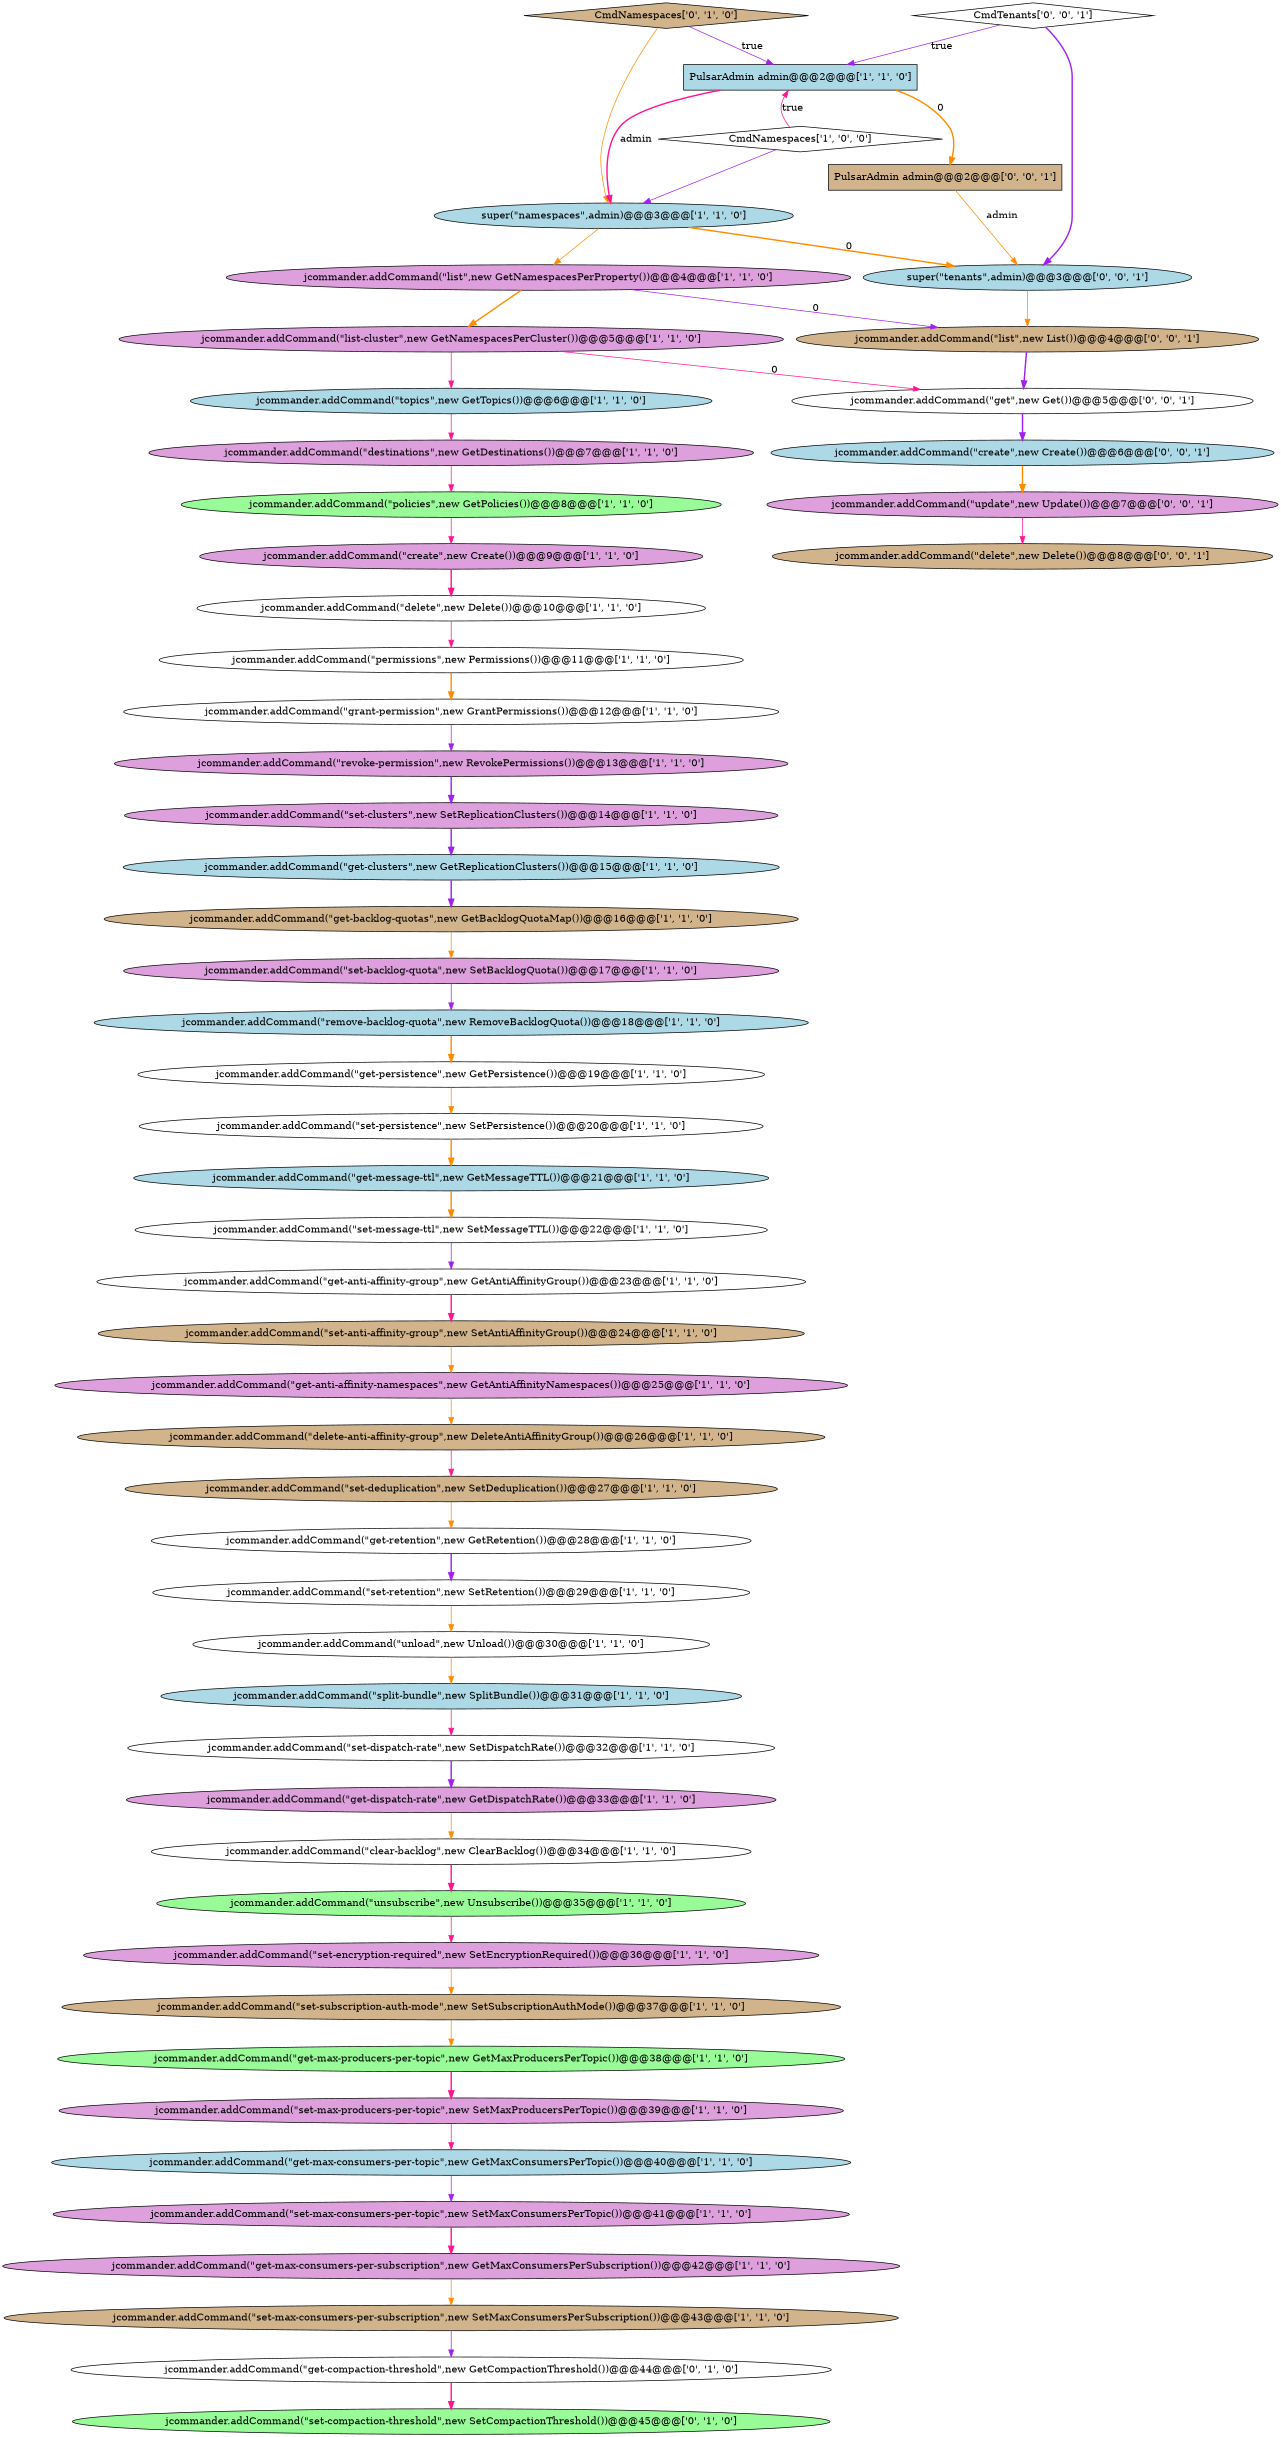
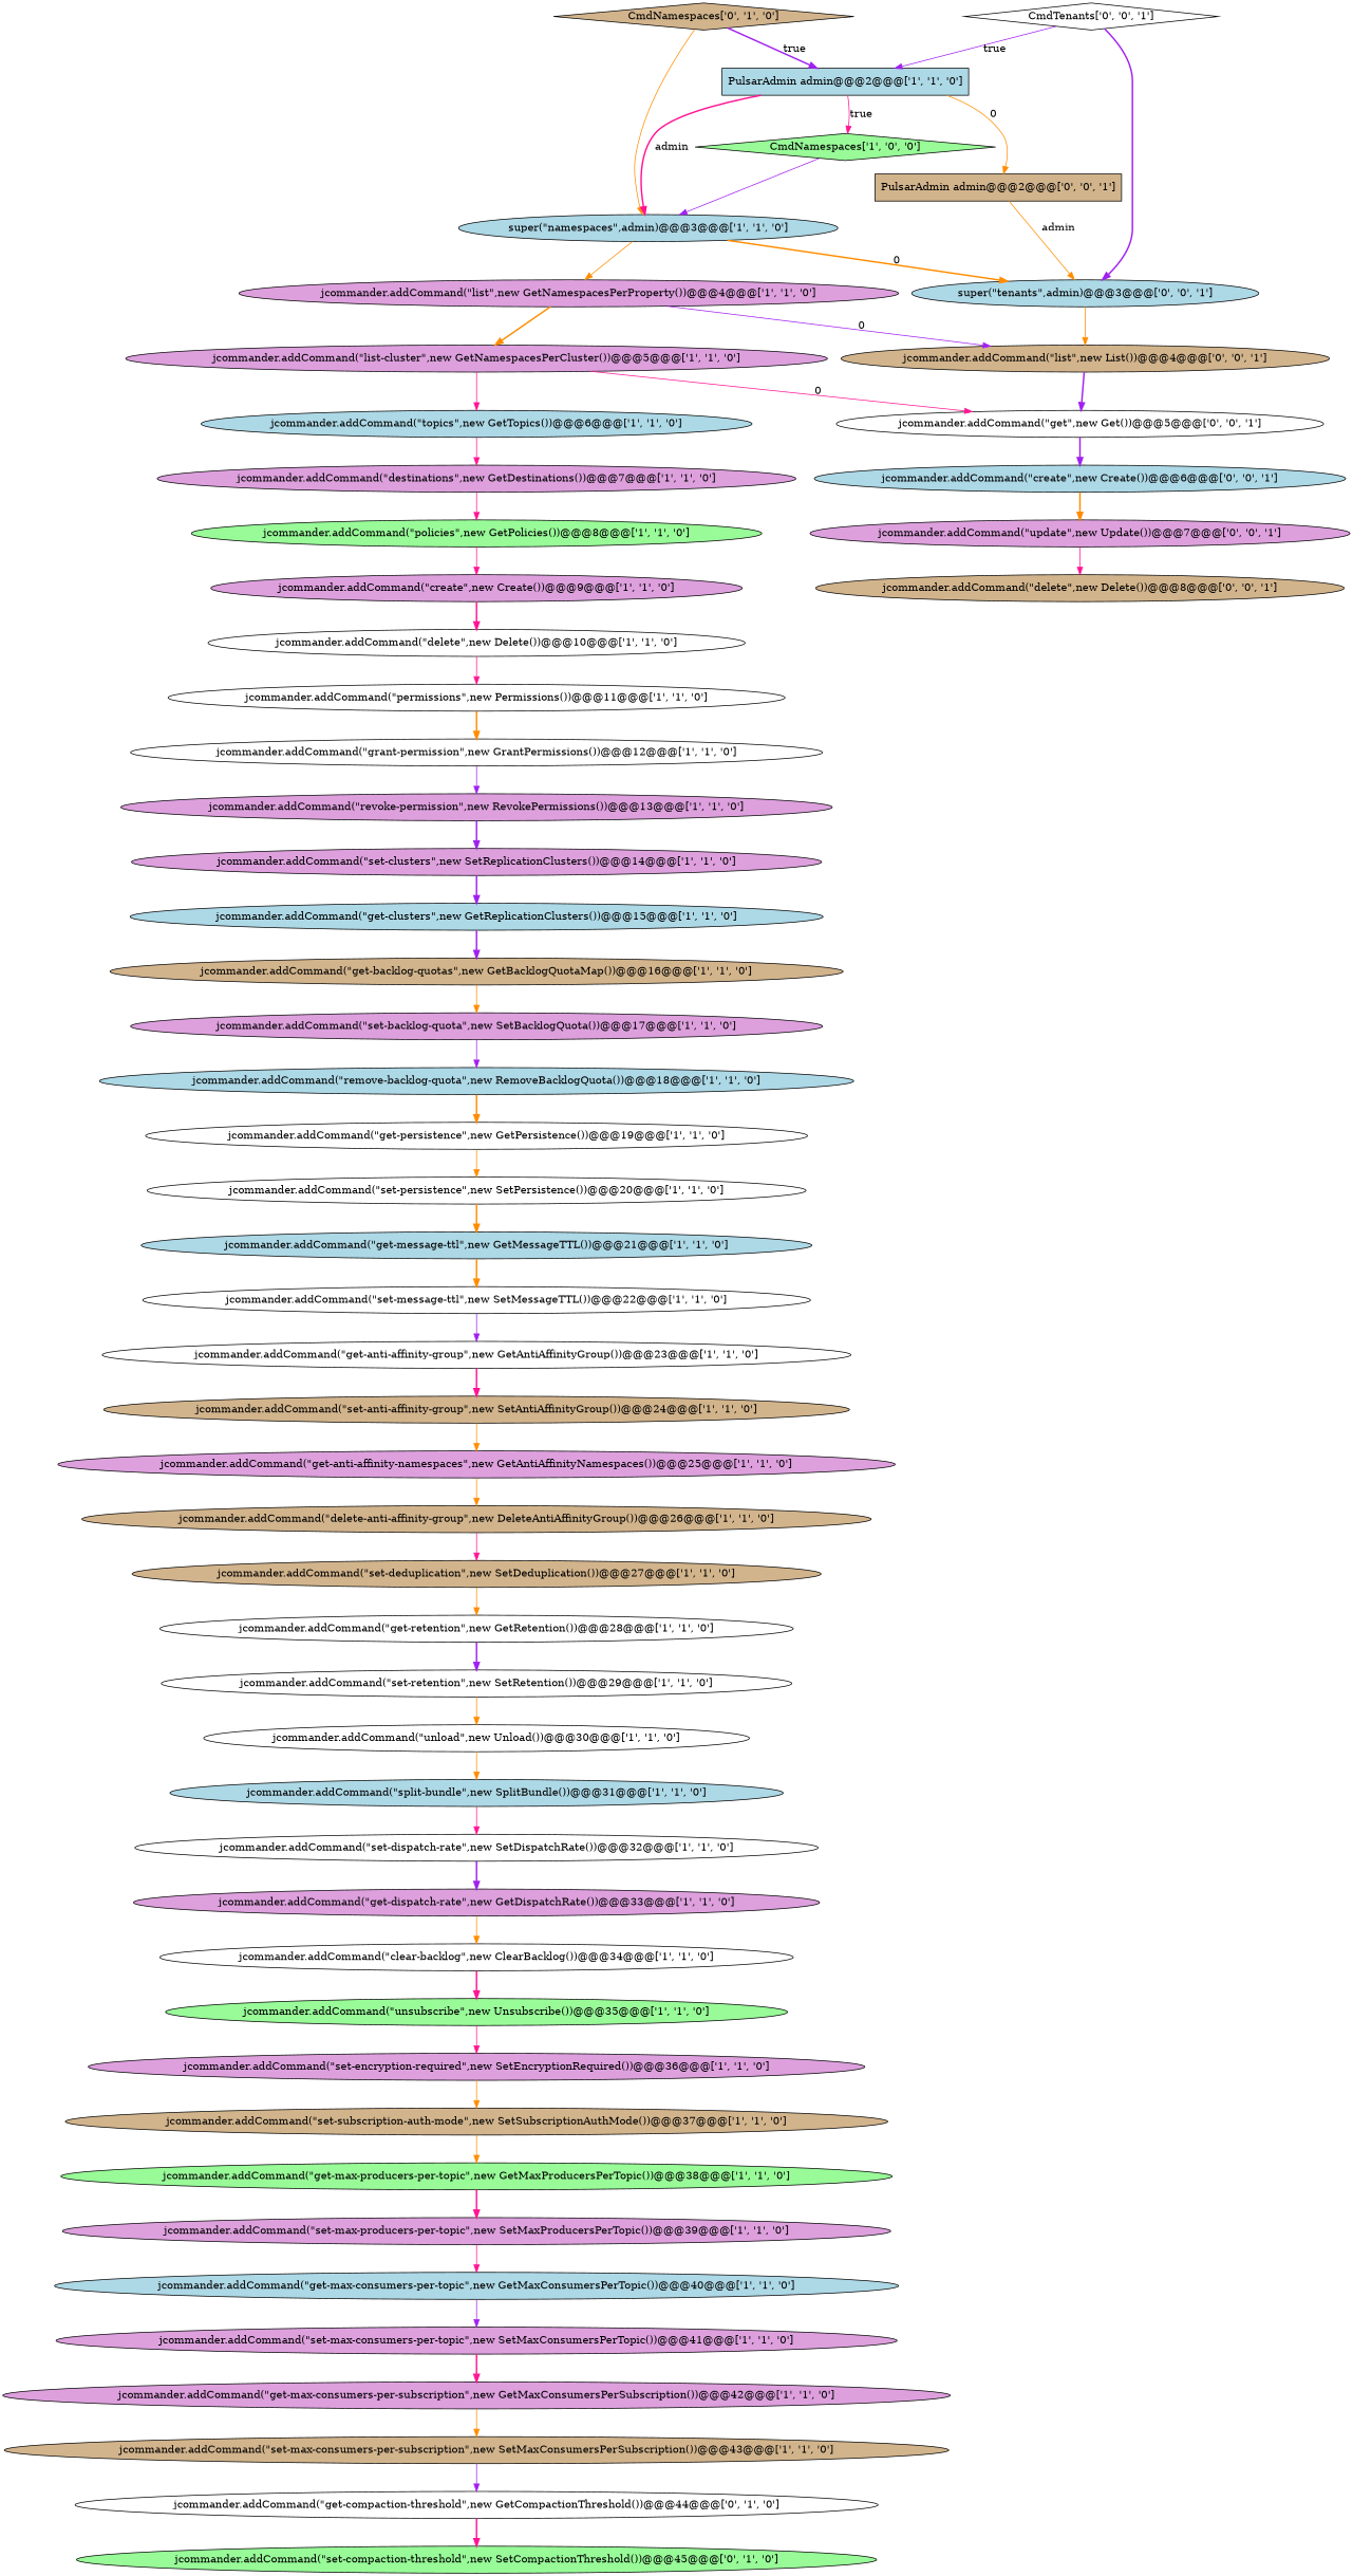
  digraph {
    node [fillcolor=white shape=ellipse style=filled]
    edge [color=darkorange style=solid]
    n1 [fillcolor=lightblue label="jcommander.addCommand(\"create\",new Create())@@@6@@@['0', '0', '1']"]
    n2 [fillcolor=plum label="jcommander.addCommand(\"update\",new Update())@@@7@@@['0', '0', '1']"]
    n3 [fillcolor=tan label="jcommander.addCommand(\"delete\",new Delete())@@@8@@@['0', '0', '1']"]
    n4 [label="jcommander.addCommand(\"set-dispatch-rate\",new SetDispatchRate())@@@32@@@['1', '1', '0']"]
    n5 [fillcolor=plum label="jcommander.addCommand(\"get-dispatch-rate\",new GetDispatchRate())@@@33@@@['1', '1', '0']"]
    n6 [label="jcommander.addCommand(\"clear-backlog\",new ClearBacklog())@@@34@@@['1', '1', '0']"]
    n7 [fillcolor=lightblue label="jcommander.addCommand(\"remove-backlog-quota\",new RemoveBacklogQuota())@@@18@@@['1', '1', '0']"]
    n8 [label="jcommander.addCommand(\"get-persistence\",new GetPersistence())@@@19@@@['1', '1', '0']"]
    n9 [label="jcommander.addCommand(\"set-persistence\",new SetPersistence())@@@20@@@['1', '1', '0']"]
    n10 [fillcolor=lightblue label="super(\"namespaces\",admin)@@@3@@@['1', '1', '0']"]
    n11 [fillcolor=lightblue label="super(\"tenants\",admin)@@@3@@@['0', '0', '1']"]
    n12 [fillcolor=plum label="jcommander.addCommand(\"list\",new GetNamespacesPerProperty())@@@4@@@['1', '1', '0']"]
    n13 [fillcolor=tan label="jcommander.addCommand(\"list\",new List())@@@4@@@['0', '0', '1']"]
    n14 [fillcolor=plum label="jcommander.addCommand(\"list-cluster\",new GetNamespacesPerCluster())@@@5@@@['1', '1', '0']"]
    n15 [fillcolor=lightblue label="jcommander.addCommand(\"get-clusters\",new GetReplicationClusters())@@@15@@@['1', '1', '0']"]
    n16 [fillcolor=tan label="jcommander.addCommand(\"get-backlog-quotas\",new GetBacklogQuotaMap())@@@16@@@['1', '1', '0']"]
    n17 [fillcolor=plum label="jcommander.addCommand(\"set-backlog-quota\",new SetBacklogQuota())@@@17@@@['1', '1', '0']"]
    n18 [fillcolor=plum label="jcommander.addCommand(\"set-max-consumers-per-topic\",new SetMaxConsumersPerTopic())@@@41@@@['1', '1', '0']"]
    n19 [fillcolor=plum label="jcommander.addCommand(\"get-max-consumers-per-subscription\",new GetMaxConsumersPerSubscription())@@@42@@@['1', '1', '0']"]
    n20 [fillcolor=tan label="jcommander.addCommand(\"set-max-consumers-per-subscription\",new SetMaxConsumersPerSubscription())@@@43@@@['1', '1', '0']"]
    n21 [fillcolor=plum label="jcommander.addCommand(\"destinations\",new GetDestinations())@@@7@@@['1', '1', '0']"]
    n22 [fillcolor=palegreen label="jcommander.addCommand(\"policies\",new GetPolicies())@@@8@@@['1', '1', '0']"]
    n23 [fillcolor=plum label="jcommander.addCommand(\"create\",new Create())@@@9@@@['1', '1', '0']"]
    n24 [label="jcommander.addCommand(\"get-compaction-threshold\",new GetCompactionThreshold())@@@44@@@['0', '1', '0']"]
    n25 [fillcolor=palegreen label="jcommander.addCommand(\"set-compaction-threshold\",new SetCompactionThreshold())@@@45@@@['0', '1', '0']"]
    n26 [label="jcommander.addCommand(\"set-retention\",new SetRetention())@@@29@@@['1', '1', '0']"]
    n27 [label="jcommander.addCommand(\"unload\",new Unload())@@@30@@@['1', '1', '0']"]
    n28 [fillcolor=lightblue label="jcommander.addCommand(\"split-bundle\",new SplitBundle())@@@31@@@['1', '1', '0']"]
    n29 [label="jcommander.addCommand(\"permissions\",new Permissions())@@@11@@@['1', '1', '0']"]
    n30 [label="jcommander.addCommand(\"grant-permission\",new GrantPermissions())@@@12@@@['1', '1', '0']"]
    n31 [fillcolor=plum label="jcommander.addCommand(\"revoke-permission\",new RevokePermissions())@@@13@@@['1', '1', '0']"]
    n32 [fillcolor=palegreen label="jcommander.addCommand(\"unsubscribe\",new Unsubscribe())@@@35@@@['1', '1', '0']"]
    n33 [fillcolor=tan label="jcommander.addCommand(\"delete-anti-affinity-group\",new DeleteAntiAffinityGroup())@@@26@@@['1', '1', '0']"]
    n34 [fillcolor=tan label="jcommander.addCommand(\"set-deduplication\",new SetDeduplication())@@@27@@@['1', '1', '0']"]
    n35 [label="jcommander.addCommand(\"get-retention\",new GetRetention())@@@28@@@['1', '1', '0']"]
    n36 [fillcolor=plum label="jcommander.addCommand(\"set-encryption-required\",new SetEncryptionRequired())@@@36@@@['1', '1', '0']"]
    n37 [fillcolor=tan label="jcommander.addCommand(\"set-subscription-auth-mode\",new SetSubscriptionAuthMode())@@@37@@@['1', '1', '0']"]
    n38 [fillcolor=palegreen label="jcommander.addCommand(\"get-max-producers-per-topic\",new GetMaxProducersPerTopic())@@@38@@@['1', '1', '0']"]
    n39 [fillcolor=plum label="jcommander.addCommand(\"set-clusters\",new SetReplicationClusters())@@@14@@@['1', '1', '0']"]
    n40 [label="jcommander.addCommand(\"get\",new Get())@@@5@@@['0', '0', '1']"]
    n41 [fillcolor=lightblue label="jcommander.addCommand(\"topics\",new GetTopics())@@@6@@@['1', '1', '0']"]
    n42 [fillcolor=plum label="jcommander.addCommand(\"set-max-producers-per-topic\",new SetMaxProducersPerTopic())@@@39@@@['1', '1', '0']"]
    n43 [label="jcommander.addCommand(\"delete\",new Delete())@@@10@@@['1', '1', '0']"]
    n44 [fillcolor=lightblue label="jcommander.addCommand(\"get-max-consumers-per-topic\",new GetMaxConsumersPerTopic())@@@40@@@['1', '1', '0']"]
    n45 [fillcolor=tan label="jcommander.addCommand(\"set-anti-affinity-group\",new SetAntiAffinityGroup())@@@24@@@['1', '1', '0']"]
    n46 [fillcolor=plum label="jcommander.addCommand(\"get-anti-affinity-namespaces\",new GetAntiAffinityNamespaces())@@@25@@@['1', '1', '0']"]
    n47 [fillcolor=tan label="CmdNamespaces['0', '1', '0']" shape=diamond]
    n48 [fillcolor=lightblue label="PulsarAdmin admin@@@2@@@['1', '1', '0']" shape=box]
    n49 [fillcolor=tan label="PulsarAdmin admin@@@2@@@['0', '0', '1']" shape=box]
-   n50 [label="CmdNamespaces['1', '0', '0']" shape=diamond]
+   n50 [fillcolor=palegreen label="CmdNamespaces['1', '0', '0']" shape=diamond]
    n51 [fillcolor=lightblue label="jcommander.addCommand(\"get-message-ttl\",new GetMessageTTL())@@@21@@@['1', '1', '0']"]
    n52 [label="jcommander.addCommand(\"set-message-ttl\",new SetMessageTTL())@@@22@@@['1', '1', '0']"]
    n53 [label="jcommander.addCommand(\"get-anti-affinity-group\",new GetAntiAffinityGroup())@@@23@@@['1', '1', '0']"]
    n54 [label="CmdTenants['0', '0', '1']" shape=diamond]
    n1 -> n2 [style=bold]
    n2 -> n3 [color=deeppink]
    n4 -> n5 [color=purple style=bold]
    n5 -> n6
    n6 -> n32 [color=deeppink style=bold]
    n7 -> n8 [style=bold]
    n8 -> n9
    n9 -> n51 [style=bold]
    n10 -> n11 [label=0 style=bold]
    n10 -> n12
    n11 -> n13
    n12 -> n13 [color=purple label=0]
    n12 -> n14 [style=bold]
    n13 -> n40 [color=purple style=bold]
    n14 -> n40 [color=deeppink label=0]
    n14 -> n41 [color=deeppink]
    n15 -> n16 [color=purple style=bold]
    n16 -> n17
    n17 -> n7 [color=purple]
    n18 -> n19 [color=deeppink style=bold]
    n19 -> n20
    n20 -> n24 [color=purple]
    n21 -> n22 [color=deeppink]
    n22 -> n23 [color=deeppink]
    n23 -> n43 [color=deeppink style=bold]
    n24 -> n25 [color=deeppink style=bold]
    n26 -> n27
    n27 -> n28
    n28 -> n4 [color=deeppink]
    n29 -> n30 [style=bold]
    n30 -> n31 [color=purple]
    n31 -> n39 [color=purple style=bold]
    n32 -> n36 [color=deeppink]
    n33 -> n34 [color=deeppink]
    n34 -> n35
    n35 -> n26 [color=purple style=bold]
    n36 -> n37
    n37 -> n38
    n38 -> n42 [color=deeppink style=bold]
    n39 -> n15 [color=purple style=bold]
    n40 -> n1 [color=purple style=bold]
    n41 -> n21 [color=deeppink]
    n42 -> n44 [color=deeppink]
    n43 -> n29 [color=deeppink]
    n44 -> n18 [color=purple]
    n45 -> n46
    n46 -> n33
    n47 -> n10
-   n47 -> n48 [color=purple label=true]
+   n47 -> n48 [color=purple label=true style=bold]
    n48 -> n10 [color=deeppink label=admin style=bold]
-   n48 -> n49 [label=0 style=bold]
+   n48 -> n49 [label=0]
    n49 -> n11 [label=admin]
    n50 -> n10 [color=purple]
-   n50 -> n48 [color=deeppink label=true]
+   n48 -> n50 [color=deeppink label=true]
    n51 -> n52 [style=bold]
    n52 -> n53 [color=purple]
    n53 -> n45 [color=deeppink style=bold]
    n54 -> n11 [color=purple style=bold]
    n54 -> n48 [color=purple label=true]
  }
